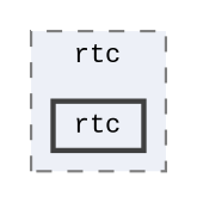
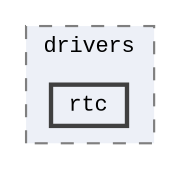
  digraph {
    compound=true
    fontname="Liberation Mono"
    n1 [color=grey25 fillcolor="#edf0f7" fontname="Liberation Mono" fontsize=10 height=0.2 label=rtc shape=box style="filled,bold" width=0.4]
    subgraph cluster_1 {
      bgcolor="#edf0f7"
      fontsize=10
-     label=rtc
+     label=drivers
      pencolor=grey50
      style="filled,dashed"
      n1
    }
  }
